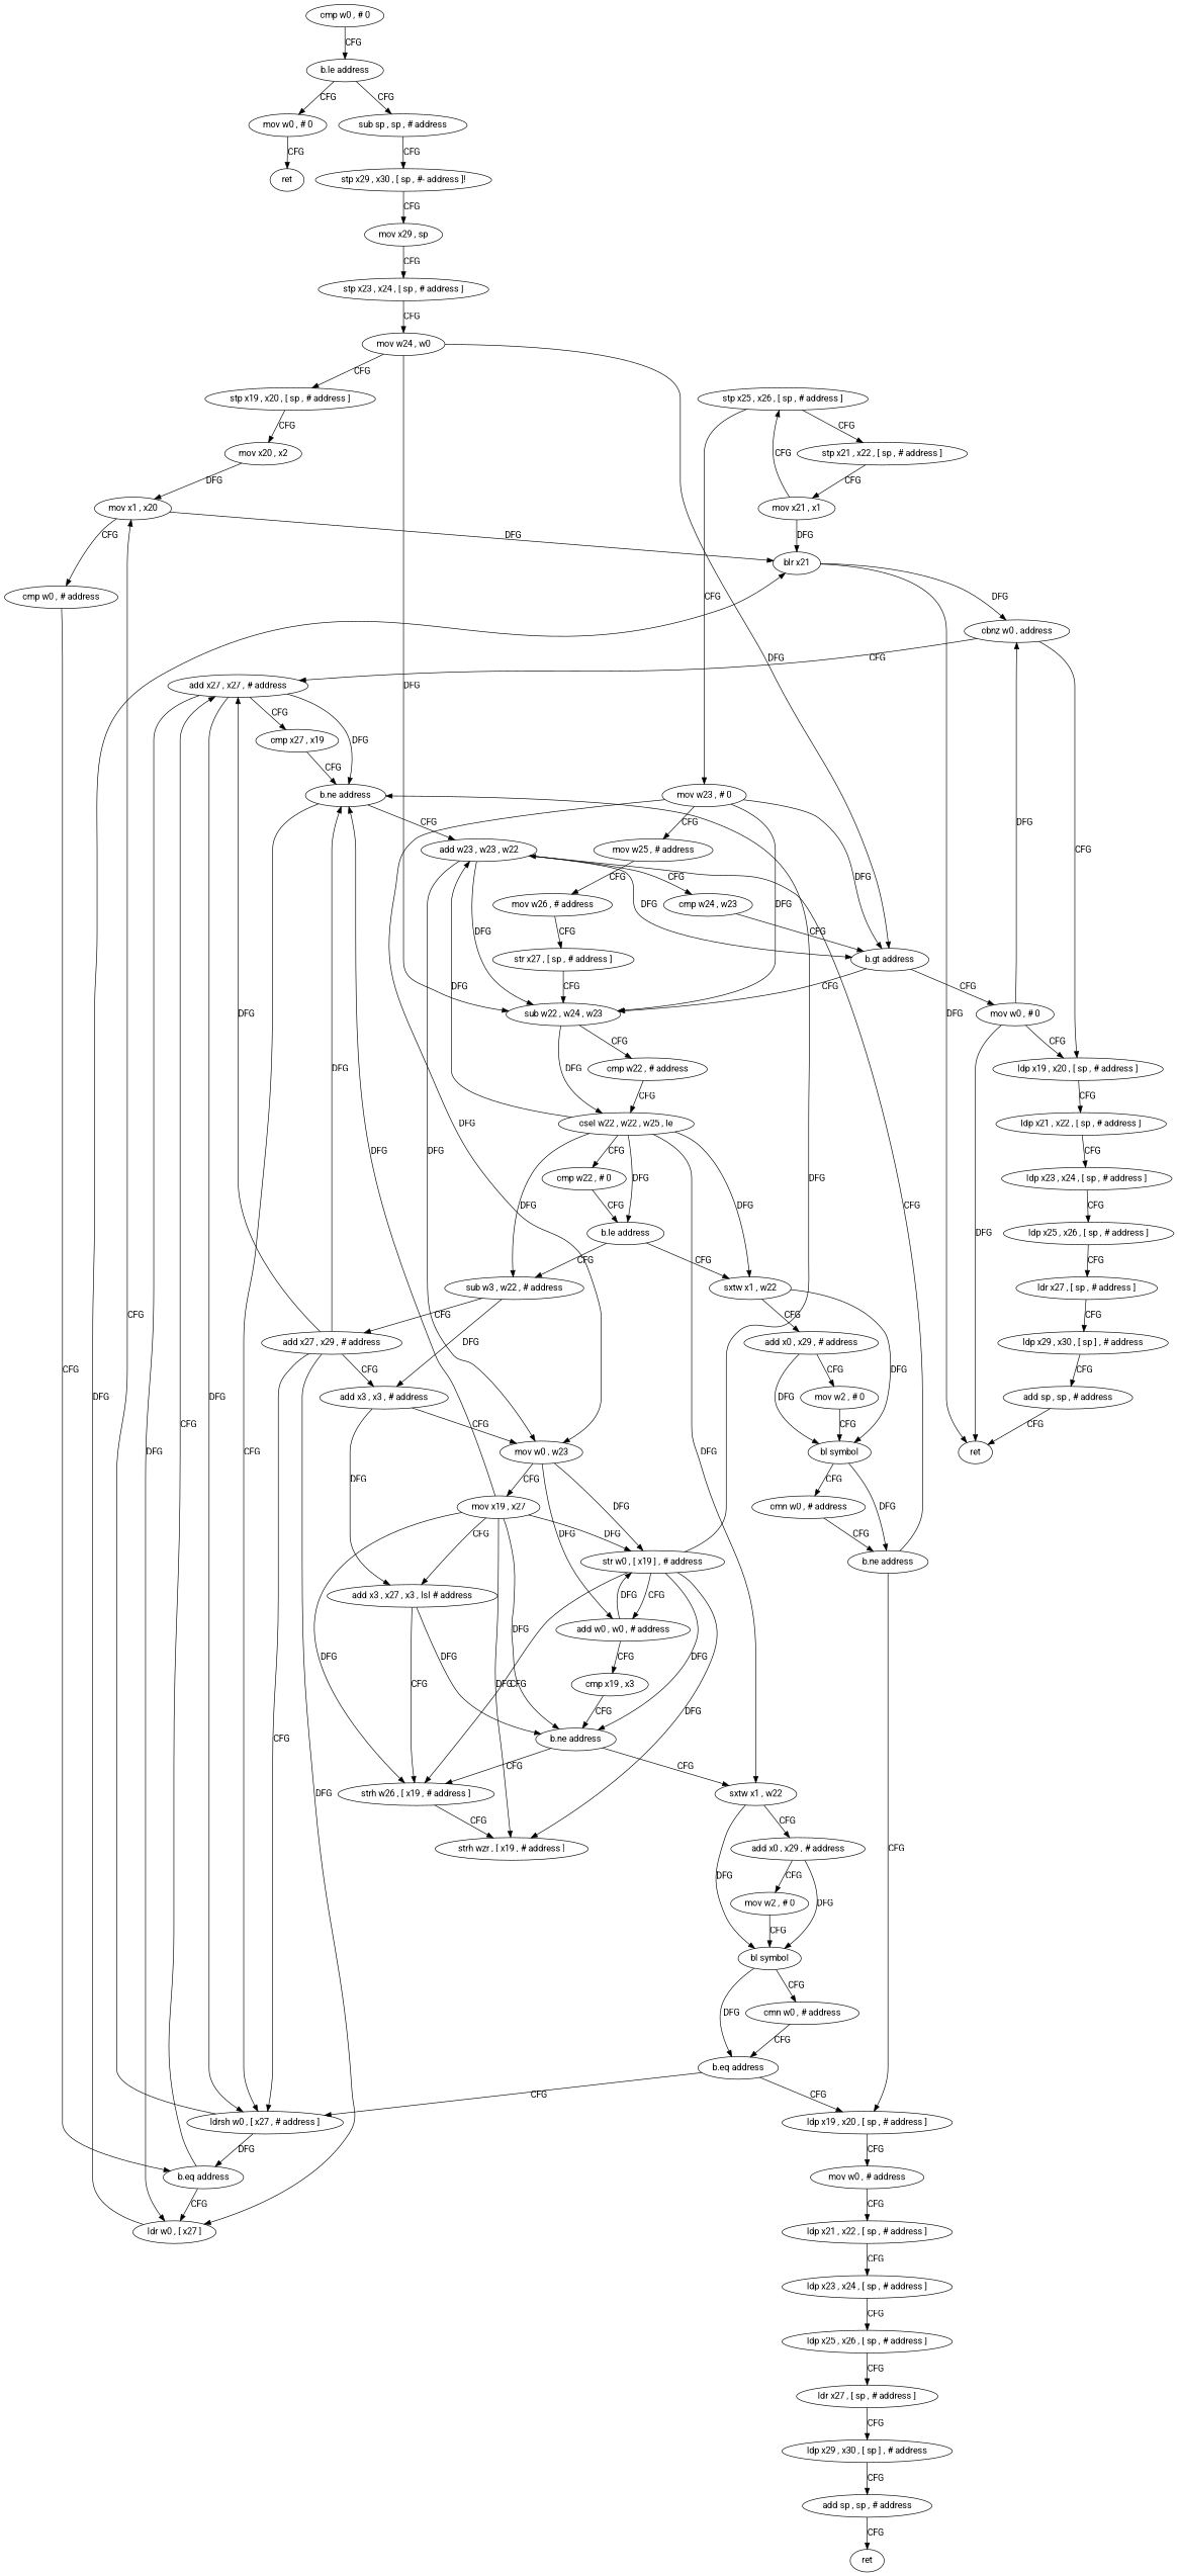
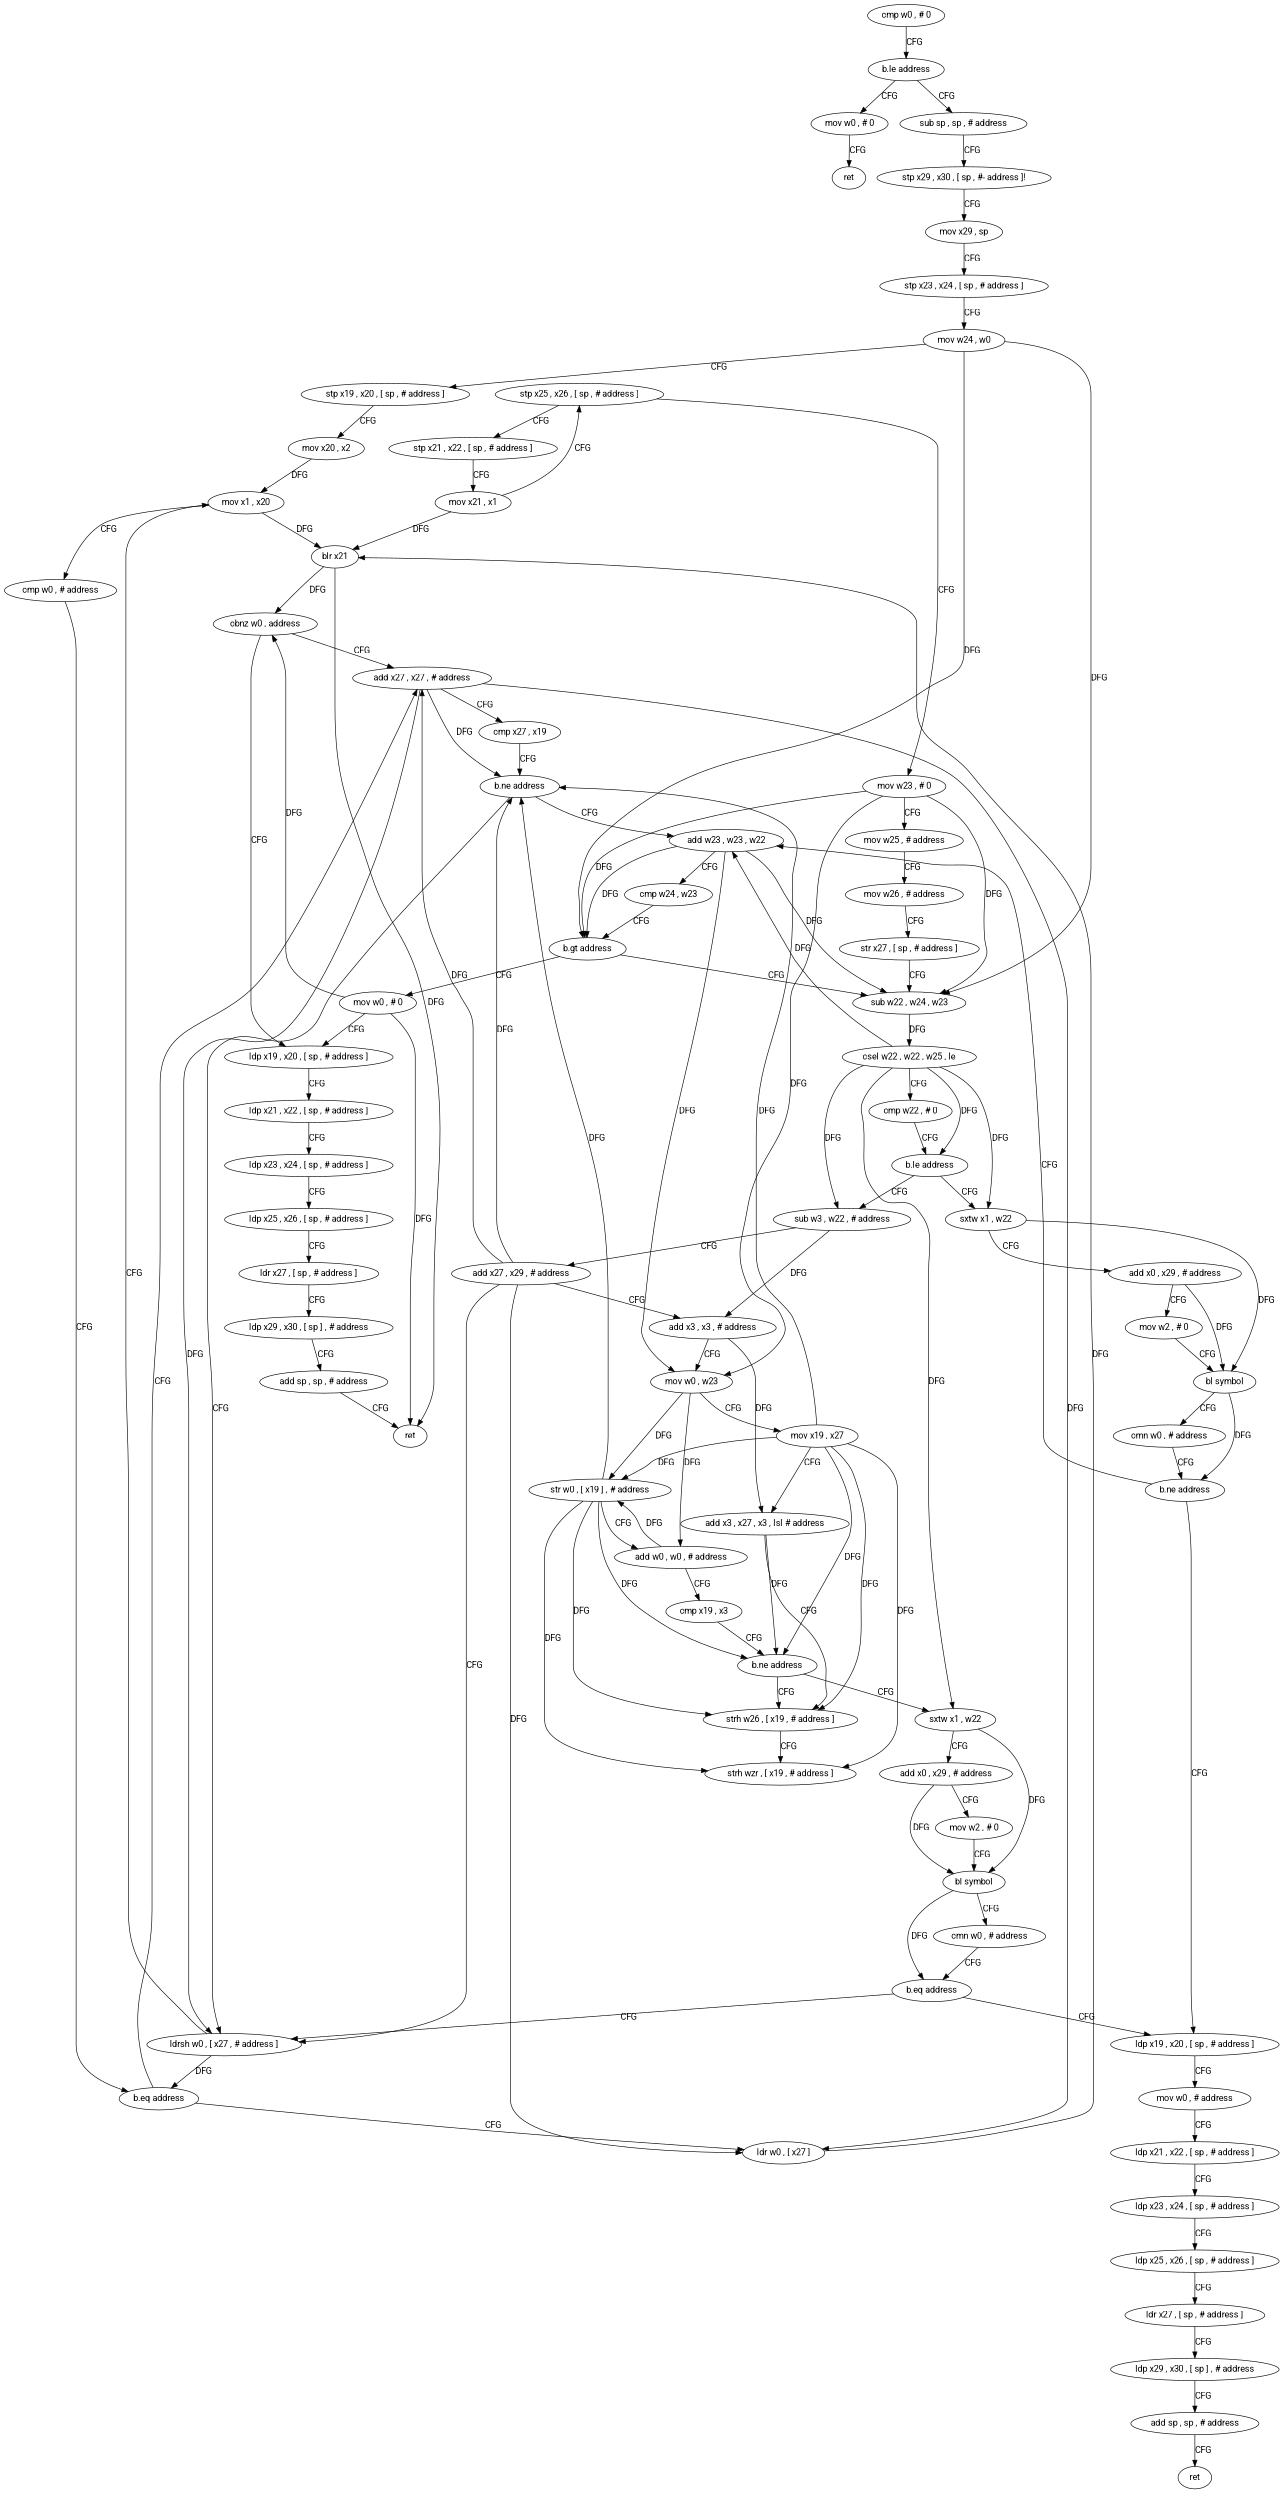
  digraph {
    fontname=Roboto
    node [fontname=Roboto]
    edge [fontname=Roboto]
    n1 [label="cmp w0 , # 0"]
    n2 [label="b.le address"]
    n3 [label="mov w0 , # 0"]
    n4 [label="sub sp , sp , # address"]
    n5 [label=ret]
    n6 [label="stp x29 , x30 , [ sp , #- address ]!"]
    n7 [label="mov x29 , sp"]
    n8 [label="stp x23 , x24 , [ sp , # address ]"]
    n9 [label="mov w24 , w0"]
    n10 [label="stp x19 , x20 , [ sp , # address ]"]
    n11 [label="sub w22 , w24 , w23"]
    n12 [label="b.gt address"]
    n13 [label="mov x20 , x2"]
-   n14 [label="cmp w22 , # address"]
    n15 [label="csel w22 , w22 , w25 , le"]
    n16 [label="mov w0 , # 0"]
    n17 [label="mov x1 , x20"]
    n18 [label="stp x21 , x22 , [ sp , # address ]"]
    n19 [label="mov x21 , x1"]
    n20 [label="blr x21"]
    n21 [label="cmp w0 , # address"]
    n22 [label="stp x25 , x26 , [ sp , # address ]"]
    n23 [label="mov w23 , # 0"]
    n24 [label="cbnz w0 , address"]
    n25 [label=ret]
    n26 [label="mov w25 , # address"]
    n27 [label="mov w0 , w23"]
    n28 [label="mov w26 , # address"]
    n29 [label="add w23 , w23 , w22"]
    n30 [label="cmp w24 , w23"]
    n31 [label="mov x19 , x27"]
    n32 [label="str w0 , [ x19 ] , # address"]
    n33 [label="add w0 , w0 , # address"]
    n34 [label="str x27 , [ sp , # address ]"]
    n35 [label="sxtw x1 , w22"]
    n36 [label="sub w3 , w22 , # address"]
    n37 [label="sxtw x1 , w22"]
    n38 [label="cmp w22 , # 0"]
    n39 [label="b.le address"]
    n40 [label="add x0 , x29 , # address"]
    n41 [label="bl symbol"]
    n42 [label="mov w2 , # 0"]
    n43 [label="cmn w0 , # address"]
    n44 [label="b.ne address"]
    n45 [label="ldp x19 , x20 , [ sp , # address ]"]
    n46 [label="mov w0 , # address"]
    n47 [label="ldp x21 , x22 , [ sp , # address ]"]
    n48 [label="add x27 , x29 , # address"]
    n49 [label="add x3 , x3 , # address"]
    n50 [label="ldrsh w0 , [ x27 , # address ]"]
    n51 [label="add x27 , x27 , # address"]
    n52 [label="ldr w0 , [ x27 ]"]
    n53 [label="b.ne address"]
    n54 [label="add x3 , x27 , x3 , lsl # address"]
    n55 [label="b.eq address"]
    n56 [label="cmp x27 , x19"]
    n57 [label="strh w26 , [ x19 , # address ]"]
    n58 [label="b.ne address"]
    n59 [label="strh wzr , [ x19 , # address ]"]
    n60 [label="cmp x19 , x3"]
    n61 [label="ldp x19 , x20 , [ sp , # address ]"]
    n62 [label="ldp x21 , x22 , [ sp , # address ]"]
    n63 [label="ldp x23 , x24 , [ sp , # address ]"]
    n64 [label="ldp x25 , x26 , [ sp , # address ]"]
    n65 [label="ldr x27 , [ sp , # address ]"]
    n66 [label="ldp x29 , x30 , [ sp ] , # address"]
    n67 [label="add sp , sp , # address"]
    n68 [label=ret]
    n69 [label="add x0 , x29 , # address"]
    n70 [label="bl symbol"]
    n71 [label="mov w2 , # 0"]
    n72 [label="cmn w0 , # address"]
    n73 [label="b.eq address"]
    n74 [label="ldp x23 , x24 , [ sp , # address ]"]
    n75 [label="ldp x25 , x26 , [ sp , # address ]"]
    n76 [label="ldr x27 , [ sp , # address ]"]
    n77 [label="ldp x29 , x30 , [ sp ] , # address"]
    n78 [label="add sp , sp , # address"]
    n1 -> n2 [label=CFG]
    n2 -> n3 [label=CFG]
    n2 -> n4 [label=CFG]
    n3 -> n5 [label=CFG]
    n4 -> n6 [label=CFG]
    n6 -> n7 [label=CFG]
    n7 -> n8 [label=CFG]
    n8 -> n9 [label=CFG]
    n9 -> n10 [label=CFG]
    n9 -> n11 [label=DFG]
    n9 -> n12 [label=DFG]
    n10 -> n13 [label=CFG]
-   n11 -> n14 [label=CFG]
    n11 -> n15 [label=DFG]
    n12 -> n11 [label=CFG]
    n12 -> n16 [label=CFG]
    n13 -> n17 [label=DFG]
-   n14 -> n15 [label=CFG]
    n15 -> n29 [label=DFG]
    n15 -> n35 [label=DFG]
    n15 -> n36 [label=DFG]
    n15 -> n37 [label=DFG]
    n15 -> n38 [label=CFG]
    n15 -> n39 [label=DFG]
    n16 -> n24 [label=DFG]
    n16 -> n25 [label=DFG]
    n16 -> n61 [label=CFG]
    n17 -> n20 [label=DFG]
    n17 -> n21 [label=CFG]
    n18 -> n19 [label=CFG]
    n19 -> n20 [label=DFG]
    n19 -> n22 [label=CFG]
    n20 -> n24 [label=DFG]
    n20 -> n25 [label=DFG]
    n21 -> n55 [label=CFG]
    n22 -> n18 [label=CFG]
    n22 -> n23 [label=CFG]
    n23 -> n11 [label=DFG]
    n23 -> n12 [label=DFG]
    n23 -> n26 [label=CFG]
    n23 -> n27 [label=DFG]
    n24 -> n51 [label=CFG]
    n24 -> n61 [label=CFG]
    n26 -> n28 [label=CFG]
    n27 -> n31 [label=CFG]
    n27 -> n32 [label=DFG]
    n27 -> n33 [label=DFG]
    n28 -> n34 [label=CFG]
    n29 -> n11 [label=DFG]
    n29 -> n12 [label=DFG]
    n29 -> n27 [label=DFG]
    n29 -> n30 [label=CFG]
    n30 -> n12 [label=CFG]
    n31 -> n32 [label=DFG]
    n31 -> n53 [label=DFG]
    n31 -> n54 [label=CFG]
    n31 -> n57 [label=DFG]
    n31 -> n58 [label=DFG]
    n31 -> n59 [label=DFG]
    n32 -> n33 [label=CFG]
    n32 -> n53 [label=DFG]
-   n32 -> n57 [label=CFG]
+   n32 -> n57 [label=DFG]
    n32 -> n58 [label=DFG]
    n32 -> n59 [label=DFG]
    n33 -> n32 [label=DFG]
    n33 -> n60 [label=CFG]
    n34 -> n11 [label=CFG]
    n35 -> n40 [label=CFG]
    n35 -> n41 [label=DFG]
    n36 -> n48 [label=CFG]
    n36 -> n49 [label=DFG]
    n37 -> n69 [label=CFG]
    n37 -> n70 [label=DFG]
    n38 -> n39 [label=CFG]
    n39 -> n35 [label=CFG]
    n39 -> n36 [label=CFG]
    n40 -> n41 [label=DFG]
    n40 -> n42 [label=CFG]
    n41 -> n43 [label=CFG]
    n41 -> n44 [label=DFG]
    n42 -> n41 [label=CFG]
    n43 -> n44 [label=CFG]
    n44 -> n29 [label=CFG]
    n44 -> n45 [label=CFG]
    n45 -> n46 [label=CFG]
    n46 -> n47 [label=CFG]
    n47 -> n63 [label=CFG]
    n48 -> n49 [label=CFG]
    n48 -> n50 [label=CFG]
    n48 -> n51 [label=DFG]
    n48 -> n52 [label=DFG]
    n48 -> n53 [label=DFG]
    n49 -> n27 [label=CFG]
    n49 -> n54 [label=DFG]
    n50 -> n17 [label=CFG]
    n50 -> n55 [label=DFG]
    n51 -> n50 [label=DFG]
    n51 -> n52 [label=DFG]
    n51 -> n53 [label=DFG]
    n51 -> n56 [label=CFG]
    n52 -> n20 [label=DFG]
    n53 -> n29 [label=CFG]
    n53 -> n50 [label=CFG]
    n54 -> n57 [label=CFG]
    n54 -> n58 [label=DFG]
    n55 -> n51 [label=CFG]
    n55 -> n52 [label=CFG]
    n56 -> n53 [label=CFG]
    n57 -> n59 [label=CFG]
    n58 -> n37 [label=CFG]
    n58 -> n57 [label=CFG]
    n60 -> n58 [label=CFG]
    n61 -> n62 [label=CFG]
    n62 -> n74 [label=CFG]
    n63 -> n64 [label=CFG]
    n64 -> n65 [label=CFG]
    n65 -> n66 [label=CFG]
    n66 -> n67 [label=CFG]
    n67 -> n68 [label=CFG]
    n69 -> n70 [label=DFG]
    n69 -> n71 [label=CFG]
    n70 -> n72 [label=CFG]
    n70 -> n73 [label=DFG]
    n71 -> n70 [label=CFG]
    n72 -> n73 [label=CFG]
    n73 -> n45 [label=CFG]
    n73 -> n50 [label=CFG]
    n74 -> n75 [label=CFG]
    n75 -> n76 [label=CFG]
    n76 -> n77 [label=CFG]
    n77 -> n78 [label=CFG]
    n78 -> n25 [label=CFG]
  }
